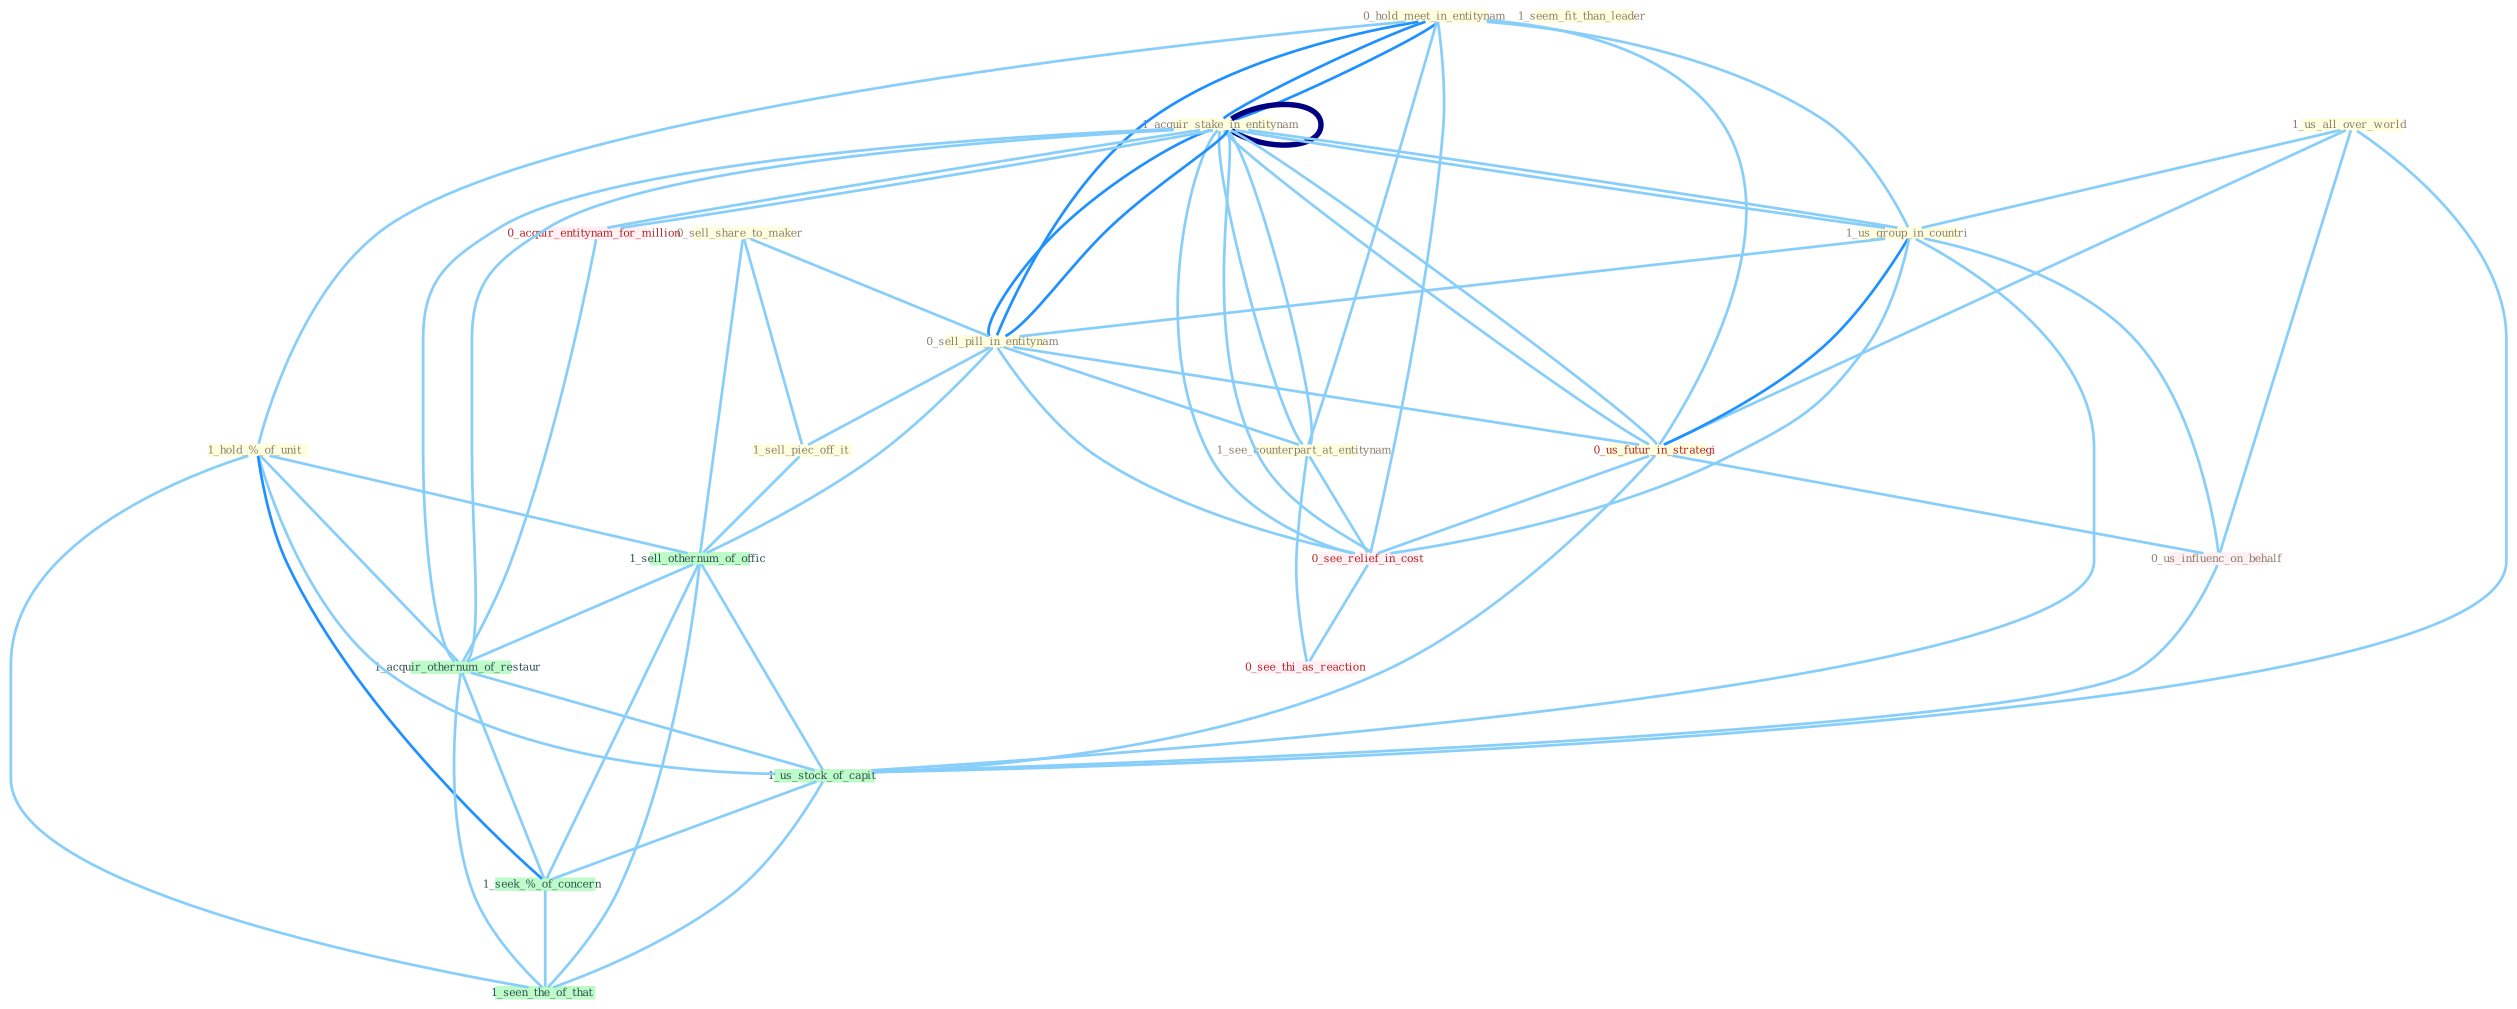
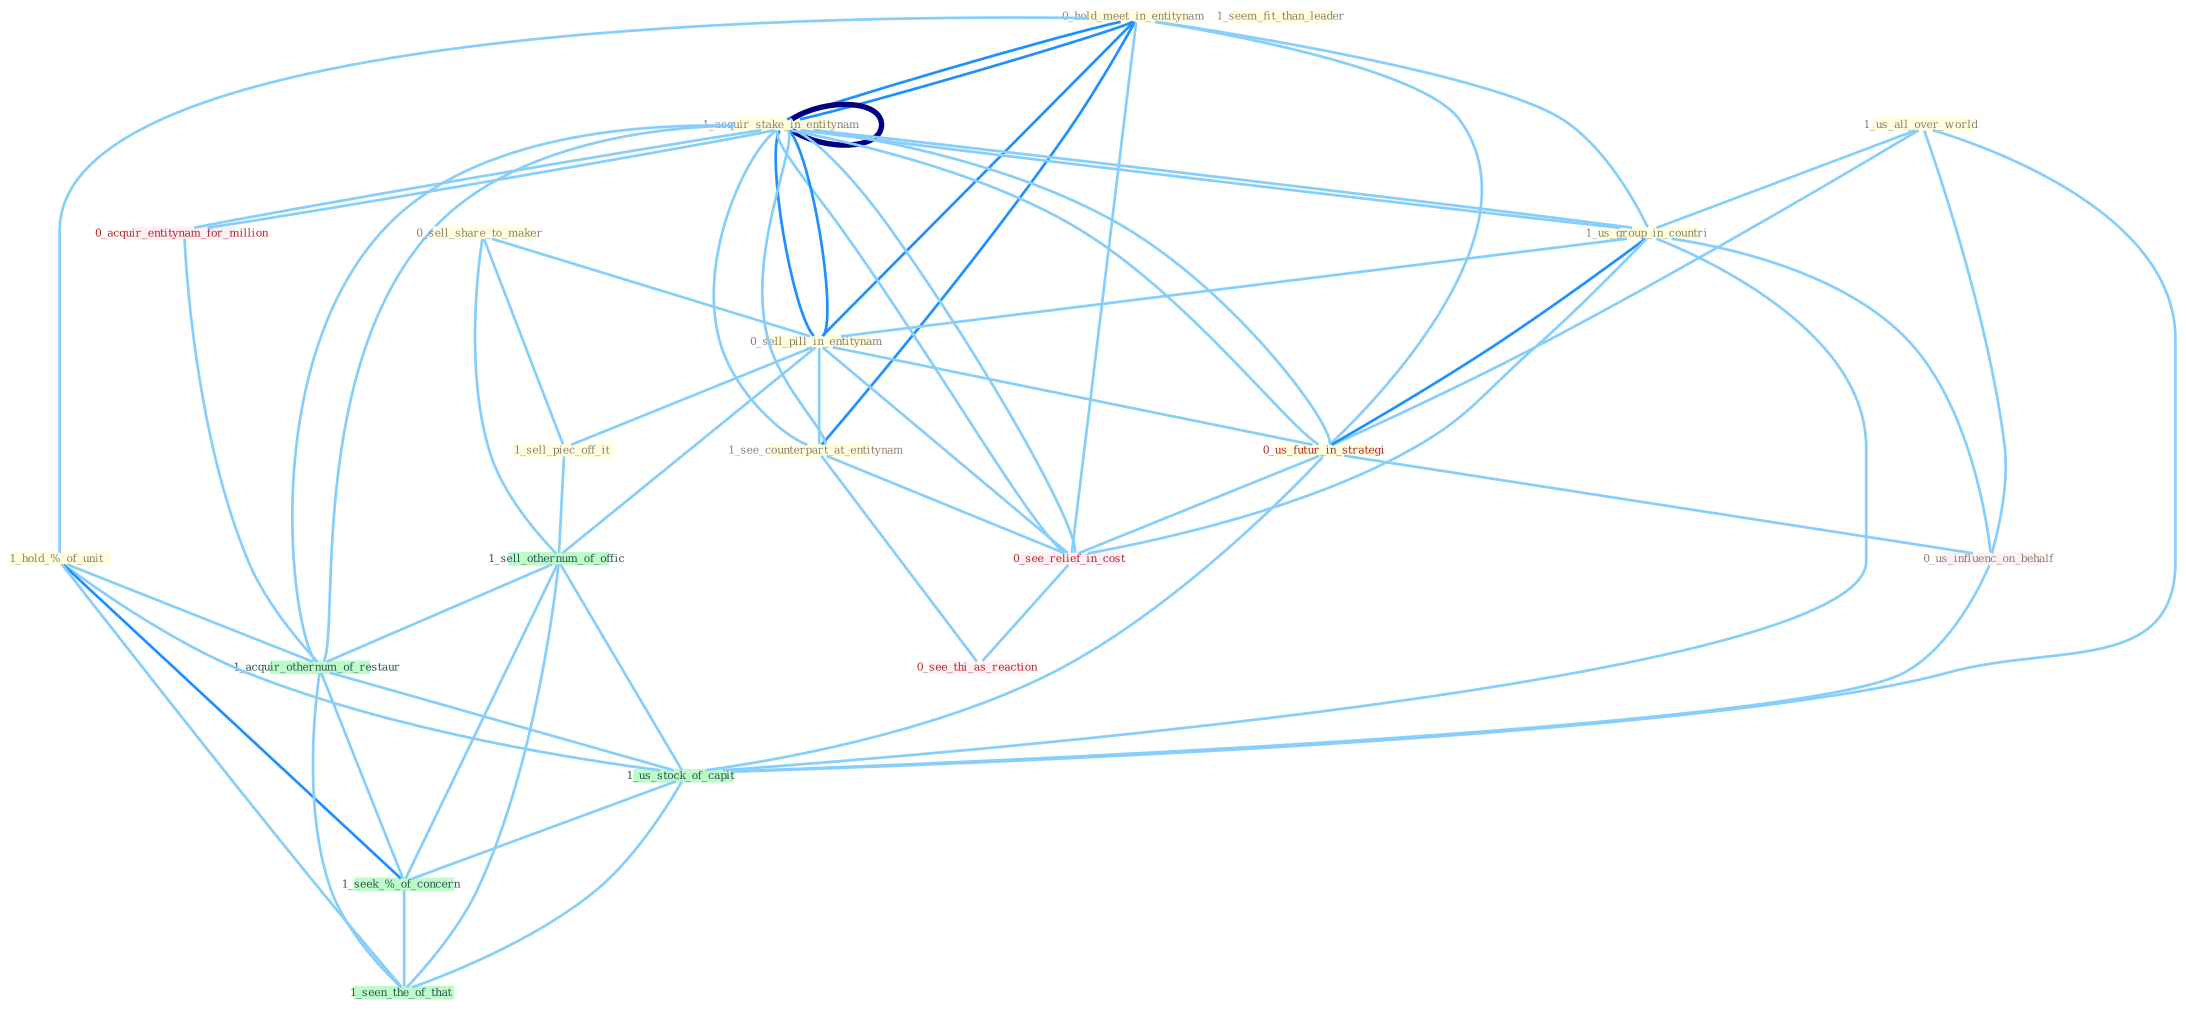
  graph {
    node [color="#ffffe0" fixedsize=true fontcolor="#8b7d6b" fontsize=4 shape=polygon style=filled]
    edge [color="#87cefa" w=1]
    "0_hold_meet_in_entitynam " [height=.06 width=.5]
    "1_us_all_over_world " [height=.06 width=.5]
    "1_acquir_stake_in_entitynam " [height=.06 width=.5]
    "1_us_group_in_countri " [height=.06 width=.5]
    "0_sell_share_to_maker " [height=.06 width=.5]
    "0_sell_pill_in_entitynam " [height=.06 width=.5]
    "1_seem_fit_than_leader " [height=.06 width=.5]
    "1_see_counterpart_at_entitynam " [height=.06 width=.5]
    "0_us_futur_in_strategi " [fontcolor="#b22222" height=.06 width=.5]
    "1_hold_%_of_unit " [height=.06 width=.5]
    "1_sell_piec_off_it " [height=.06 width=.5]
    "0_acquir_entitynam_for_million " [color="#fff0f5" fontcolor="#b22222" height=.06 width=.5]
    "0_us_influenc_on_behalf " [color="#fff0f5" height=.06 width=.5]
    "0_see_relief_in_cost " [color="#fff0f5" fontcolor="#b22222" height=.06 width=.5]
    "0_see_thi_as_reaction " [color="#fff0f5" fontcolor="#b22222" height=.06 width=.5]
    "1_us_stock_of_capit " [color="#BDFCC9" fontcolor="#2f4f4f" height=.06 width=.5]
    "1_acquir_othernum_of_restaur " [color="#BDFCC9" fontcolor="#2f4f4f" height=.06 width=.5]
    "1_sell_othernum_of_offic " [color="#BDFCC9" fontcolor="#2f4f4f" height=.06 width=.5]
    "1_seek_%_of_concern " [color="#BDFCC9" fontcolor="#2f4f4f" height=.06 width=.5]
    "1_seen_the_of_that " [color="#BDFCC9" fontcolor="#2f4f4f" height=.06 width=.5]
    subgraph sub_1 {
      "0_hold_meet_in_entitynam "
      "1_us_all_over_world "
      "1_acquir_stake_in_entitynam "
      "1_us_group_in_countri "
      "0_sell_share_to_maker "
      "0_sell_pill_in_entitynam "
      "1_seem_fit_than_leader "
      "1_see_counterpart_at_entitynam "
      "0_us_futur_in_strategi "
      "1_hold_%_of_unit "
      "1_sell_piec_off_it "
    }
    subgraph sub_2 {
      "0_acquir_entitynam_for_million "
      "0_us_influenc_on_behalf "
      "0_see_relief_in_cost "
      "0_see_thi_as_reaction "
    }
    "0_hold_meet_in_entitynam " -- "1_acquir_stake_in_entitynam " [color="#1e90ff" w=2]
    "0_hold_meet_in_entitynam " -- "1_acquir_stake_in_entitynam " [color="#1e90ff" w=2]
    "0_hold_meet_in_entitynam " -- "1_us_group_in_countri "
    "0_hold_meet_in_entitynam " -- "0_sell_pill_in_entitynam " [color="#1e90ff" w=2]
-   "0_hold_meet_in_entitynam " -- "1_see_counterpart_at_entitynam "
+   "0_hold_meet_in_entitynam " -- "1_see_counterpart_at_entitynam " [color="#1e90ff"]
    "0_hold_meet_in_entitynam " -- "0_us_futur_in_strategi "
    "0_hold_meet_in_entitynam " -- "1_hold_%_of_unit "
    "0_hold_meet_in_entitynam " -- "0_see_relief_in_cost "
    "1_us_all_over_world " -- "1_us_group_in_countri "
    "1_us_all_over_world " -- "0_us_futur_in_strategi "
    "1_us_all_over_world " -- "0_us_influenc_on_behalf "
    "1_us_all_over_world " -- "1_us_stock_of_capit "
    "1_acquir_stake_in_entitynam " -- "1_acquir_stake_in_entitynam " [color="#000080" style=bold w=4]
    "1_acquir_stake_in_entitynam " -- "1_us_group_in_countri "
    "1_acquir_stake_in_entitynam " -- "0_sell_pill_in_entitynam " [color="#1e90ff" w=2]
    "1_acquir_stake_in_entitynam " -- "1_see_counterpart_at_entitynam "
    "1_acquir_stake_in_entitynam " -- "0_us_futur_in_strategi "
    "1_acquir_stake_in_entitynam " -- "0_acquir_entitynam_for_million "
    "1_acquir_stake_in_entitynam " -- "0_acquir_entitynam_for_million "
    "1_acquir_stake_in_entitynam " -- "0_see_relief_in_cost "
    "1_acquir_stake_in_entitynam " -- "0_see_relief_in_cost "
    "1_acquir_stake_in_entitynam " -- "1_acquir_othernum_of_restaur "
    "1_acquir_stake_in_entitynam " -- "1_acquir_othernum_of_restaur "
    "1_us_group_in_countri " -- "1_acquir_stake_in_entitynam "
    "1_us_group_in_countri " -- "0_sell_pill_in_entitynam "
    "1_us_group_in_countri " -- "0_us_futur_in_strategi " [color="#1e90ff" w=2]
    "1_us_group_in_countri " -- "0_us_influenc_on_behalf "
    "1_us_group_in_countri " -- "0_see_relief_in_cost "
    "1_us_group_in_countri " -- "1_us_stock_of_capit "
    "0_sell_share_to_maker " -- "0_sell_pill_in_entitynam "
    "0_sell_share_to_maker " -- "1_sell_piec_off_it "
    "0_sell_share_to_maker " -- "1_sell_othernum_of_offic "
    "0_sell_pill_in_entitynam " -- "1_acquir_stake_in_entitynam " [color="#1e90ff" w=2]
    "0_sell_pill_in_entitynam " -- "1_see_counterpart_at_entitynam "
    "0_sell_pill_in_entitynam " -- "0_us_futur_in_strategi "
    "0_sell_pill_in_entitynam " -- "1_sell_piec_off_it "
    "0_sell_pill_in_entitynam " -- "0_see_relief_in_cost "
    "0_sell_pill_in_entitynam " -- "1_sell_othernum_of_offic "
    "1_see_counterpart_at_entitynam " -- "1_acquir_stake_in_entitynam "
    "1_see_counterpart_at_entitynam " -- "0_see_relief_in_cost "
    "1_see_counterpart_at_entitynam " -- "0_see_thi_as_reaction "
    "0_us_futur_in_strategi " -- "1_acquir_stake_in_entitynam "
    "0_us_futur_in_strategi " -- "0_us_influenc_on_behalf "
    "0_us_futur_in_strategi " -- "0_see_relief_in_cost "
    "0_us_futur_in_strategi " -- "1_us_stock_of_capit "
    "1_hold_%_of_unit " -- "1_us_stock_of_capit "
    "1_hold_%_of_unit " -- "1_acquir_othernum_of_restaur "
-   "1_hold_%_of_unit " -- "1_sell_othernum_of_offic "
    "1_hold_%_of_unit " -- "1_seek_%_of_concern " [color="#1e90ff" w=2]
    "1_hold_%_of_unit " -- "1_seen_the_of_that "
    "1_sell_piec_off_it " -- "1_sell_othernum_of_offic "
    "0_acquir_entitynam_for_million " -- "1_acquir_othernum_of_restaur "
    "0_us_influenc_on_behalf " -- "1_us_stock_of_capit "
    "0_see_relief_in_cost " -- "0_see_thi_as_reaction "
    "1_us_stock_of_capit " -- "1_seek_%_of_concern "
    "1_us_stock_of_capit " -- "1_seen_the_of_that "
    "1_acquir_othernum_of_restaur " -- "1_us_stock_of_capit "
    "1_acquir_othernum_of_restaur " -- "1_seek_%_of_concern "
    "1_acquir_othernum_of_restaur " -- "1_seen_the_of_that "
    "1_sell_othernum_of_offic " -- "1_us_stock_of_capit "
    "1_sell_othernum_of_offic " -- "1_acquir_othernum_of_restaur " [w=2]
    "1_sell_othernum_of_offic " -- "1_seek_%_of_concern "
    "1_sell_othernum_of_offic " -- "1_seen_the_of_that "
    "1_seek_%_of_concern " -- "1_seen_the_of_that "
  }
